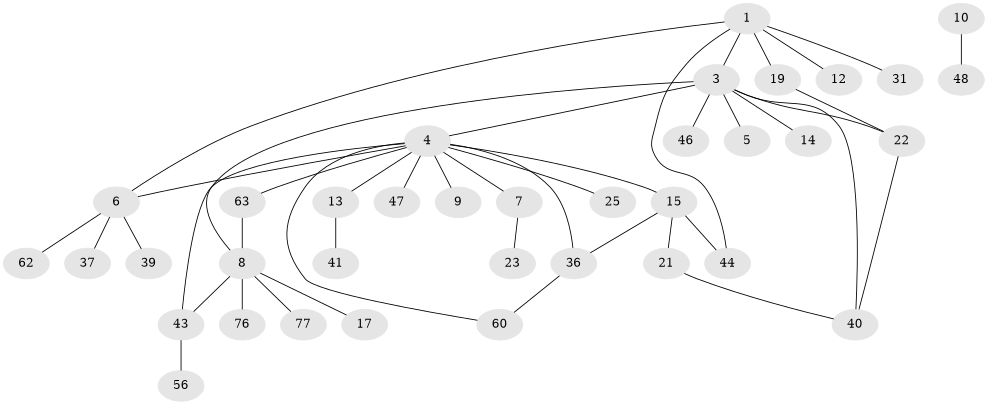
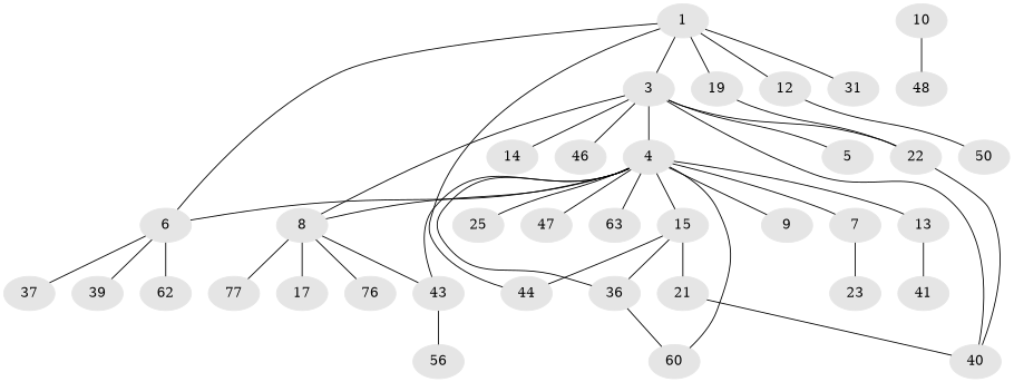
  graph {
    node [color=gray90 style=filled]
    1 [super="+61+2+24"]
    3
    6
    12
    19 [super="+75"]
    31
    44 [super="+66"]
    4 [super="+32+20+18+11+29"]
    5
    8
    14
    22 [super="+34"]
    40 [super="+67+72+42"]
    46
    n15 [label=37]
    39 [super="+70"]
    62
+   50
    7 [super="+16"]
    9 [super="+33"]
    13
    15 [super="+38+53+54+68+28+26"]
    25
    36 [super="+49+37"]
    43
    47
    60 [super="+71"]
    63
    17
    76
    77
    23
    48 [super="+73"]
    10
    41
    21
    56
    1 -- 3
    1 -- 6
    1 -- 12
    1 -- 19
    1 -- 31
    1 -- 44
    3 -- 4
    3 -- 5
    3 -- 8
    3 -- 14
    3 -- 22
    3 -- 40
    3 -- 46
    6 -- n15
    6 -- 39
    6 -- 62
+   12 -- 50
    19 -- 22
    4 -- 6
-   63 -- 8
+   4 -- 8
    4 -- 7
    4 -- 9
    4 -- 13
    4 -- 15
    4 -- 25
    4 -- 36
    4 -- 43
    4 -- 47
    4 -- 60
    4 -- 63
    8 -- 43
    8 -- 17
    8 -- 76
    8 -- 77
    22 -- 40
    7 -- 23
    13 -- 41
    15 -- 44
    15 -- 36
    15 -- 21
    36 -- 60
    43 -- 56
    10 -- 48
    21 -- 40
  }
